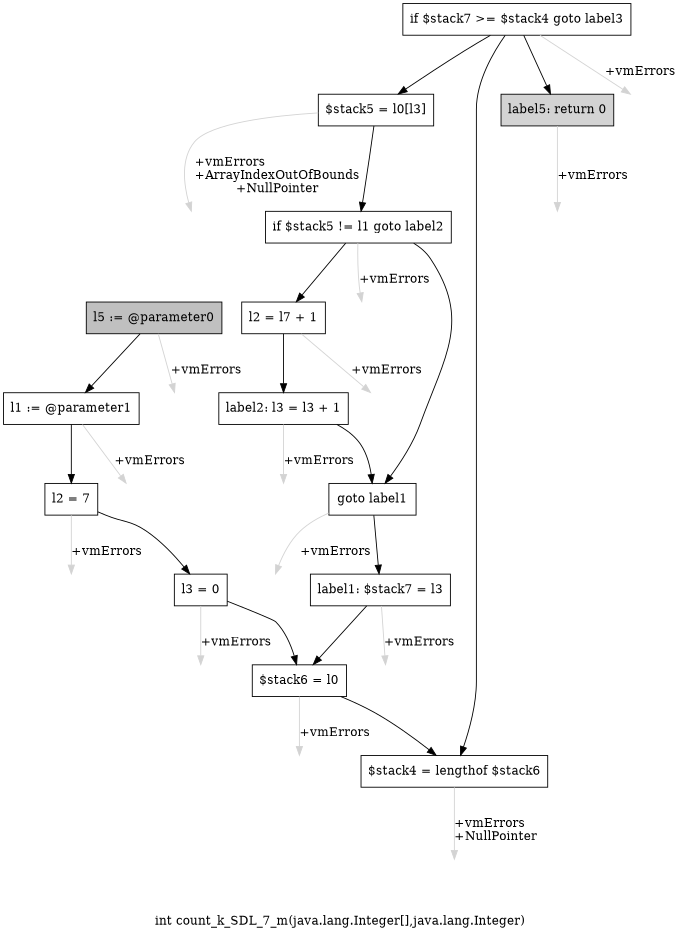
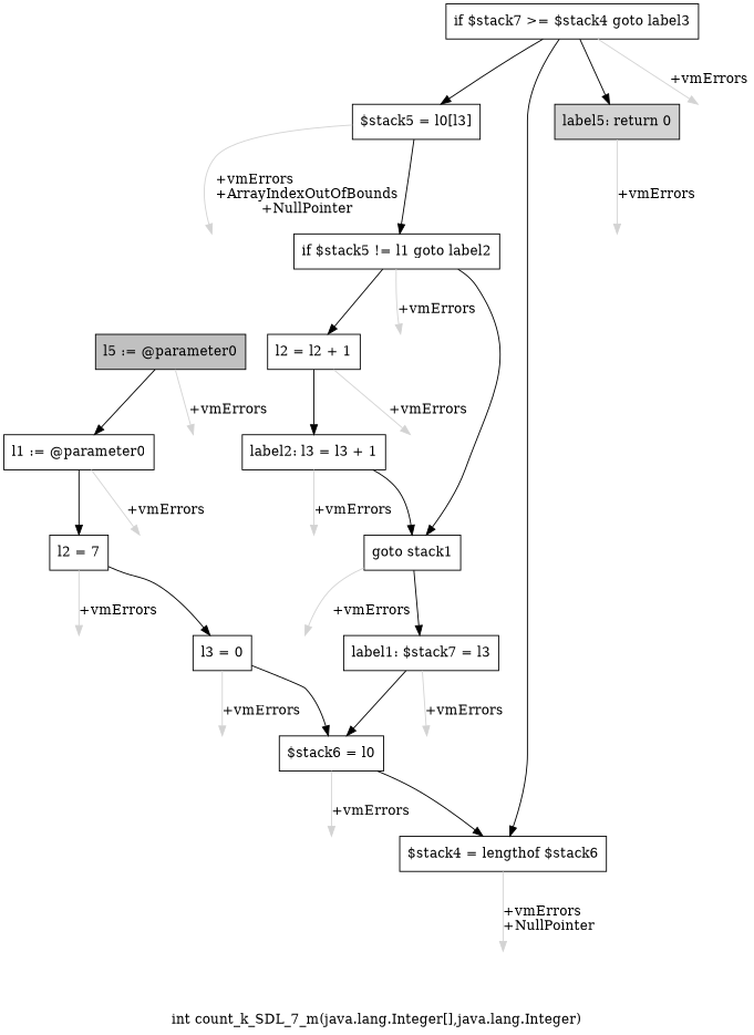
  digraph {
    label="int count_k_SDL_7_m(java.lang.Integer[],java.lang.Integer)"
    node [shape=box style=invis]
    edge [color=black]
    n1 [fillcolor=gray label="l5 := @parameter0" style=filled]
-   n2 [label="l1 := @parameter1" style=""]
+   n2 [label="l1 := @parameter0" style=""]
    n3 [label=Esc]
    n4 [label="l2 = 7" style=""]
    n5 [label=Esc]
    n6 [label="l3 = 0" style=""]
    n7 [label=Esc]
    n8 [label=Esc]
    n9 [label="$stack6 = l0" style=""]
    n10 [label="label1: $stack7 = l3" style=""]
    n11 [label=Esc]
    n12 [label="$stack4 = lengthof $stack6" style=""]
    n13 [label=Esc]
    n14 [label=Esc]
    n15 [label="if $stack7 >= $stack4 goto label3" style=""]
    n16 [label="$stack5 = l0[l3]" style=""]
    n17 [fillcolor=lightgray label="label5: return 0" style=filled]
    n18 [label=Esc]
    n19 [label="if $stack5 != l1 goto label2" style=""]
    n20 [label=Esc]
    n21 [label=Esc]
-   n22 [label="l2 = l7 + 1" style=""]
+   n22 [label="l2 = l2 + 1" style=""]
    n23 [label=Esc]
-   n24 [label="goto label1" style=""]
+   n24 [label="goto stack1" style=""]
    n25 [label="label2: l3 = l3 + 1" style=""]
    n26 [label=Esc]
    n27 [label=Esc]
    n28 [label=Esc]
    n1 -> n2
    n1 -> n3 [color=lightgray label="\l+vmErrors"]
    n2 -> n4
    n2 -> n5 [color=lightgray label="\l+vmErrors"]
    n4 -> n6
    n4 -> n7 [color=lightgray label="\l+vmErrors"]
    n6 -> n8 [color=lightgray label="\l+vmErrors"]
    n6 -> n9
    n9 -> n12
    n9 -> n13 [color=lightgray label="\l+vmErrors"]
    n10 -> n9
    n10 -> n11 [color=lightgray label="\l+vmErrors"]
    n12 -> n14 [color=lightgray label="\l+vmErrors\l+NullPointer"]
    n15 -> n12
    n15 -> n16
    n15 -> n17
    n15 -> n18 [color=lightgray label="\l+vmErrors"]
    n16 -> n19
    n16 -> n20 [color=lightgray label="\l+vmErrors\l+ArrayIndexOutOfBounds\l+NullPointer"]
    n17 -> n21 [color=lightgray label="\l+vmErrors"]
    n19 -> n22
    n19 -> n23 [color=lightgray label="\l+vmErrors"]
    n19 -> n24
    n22 -> n25
    n22 -> n26 [color=lightgray label="\l+vmErrors"]
    n24 -> n10
    n24 -> n28 [color=lightgray label="\l+vmErrors"]
    n25 -> n24
    n25 -> n27 [color=lightgray label="\l+vmErrors"]
  }
